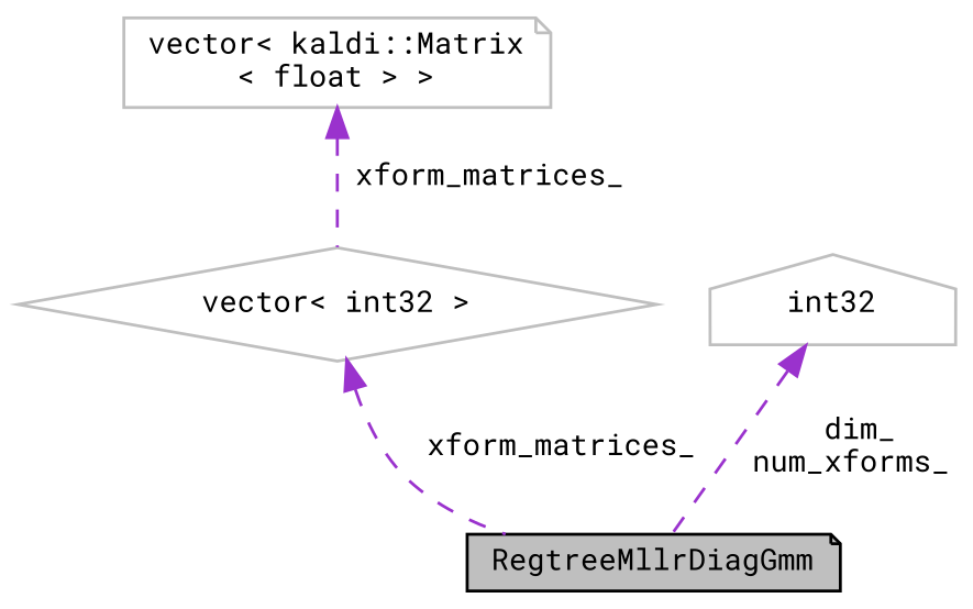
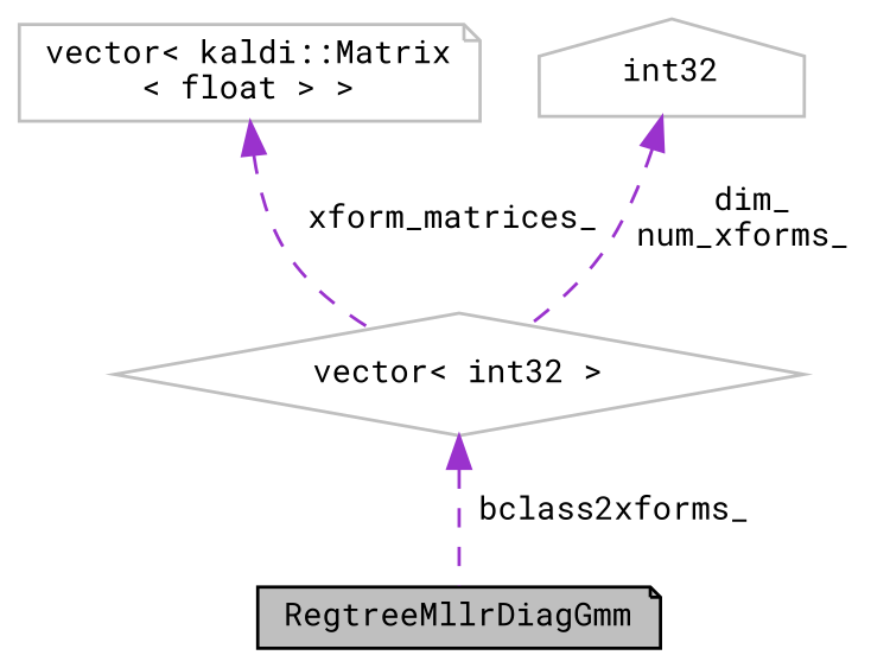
  digraph {
    fontname="Roboto Mono"
    node [color=grey75 fillcolor=white fontname="Roboto Mono" fontsize=10 shape=note style=filled]
    edge [color=darkorchid3 dir=back fontname="Roboto Mono" fontsize=10 labelfontname=Helvetica labelfontsize=10 style=dashed]
    n1 [color=black fillcolor=grey75 fontcolor=black height=0.2 label=RegtreeMllrDiagGmm width=0.4]
    n2 [height=0.2 label="vector\< int32 \>" shape=diamond width=0.4]
    n3 [height=0.2 label="vector\< kaldi::Matrix\l\< float \> \>" width=0.4]
    n4 [height=0.2 label=int32 shape=house width=0.4]
-   n2 -> n1 [label=" xform_matrices_"]
+   n2 -> n1 [label=" bclass2xforms_"]
    n3 -> n2 [label=" xform_matrices_"]
-   n4 -> n1 [label=" dim_\nnum_xforms_"]
+   n4 -> n2 [label=" dim_\nnum_xforms_"]
  }
